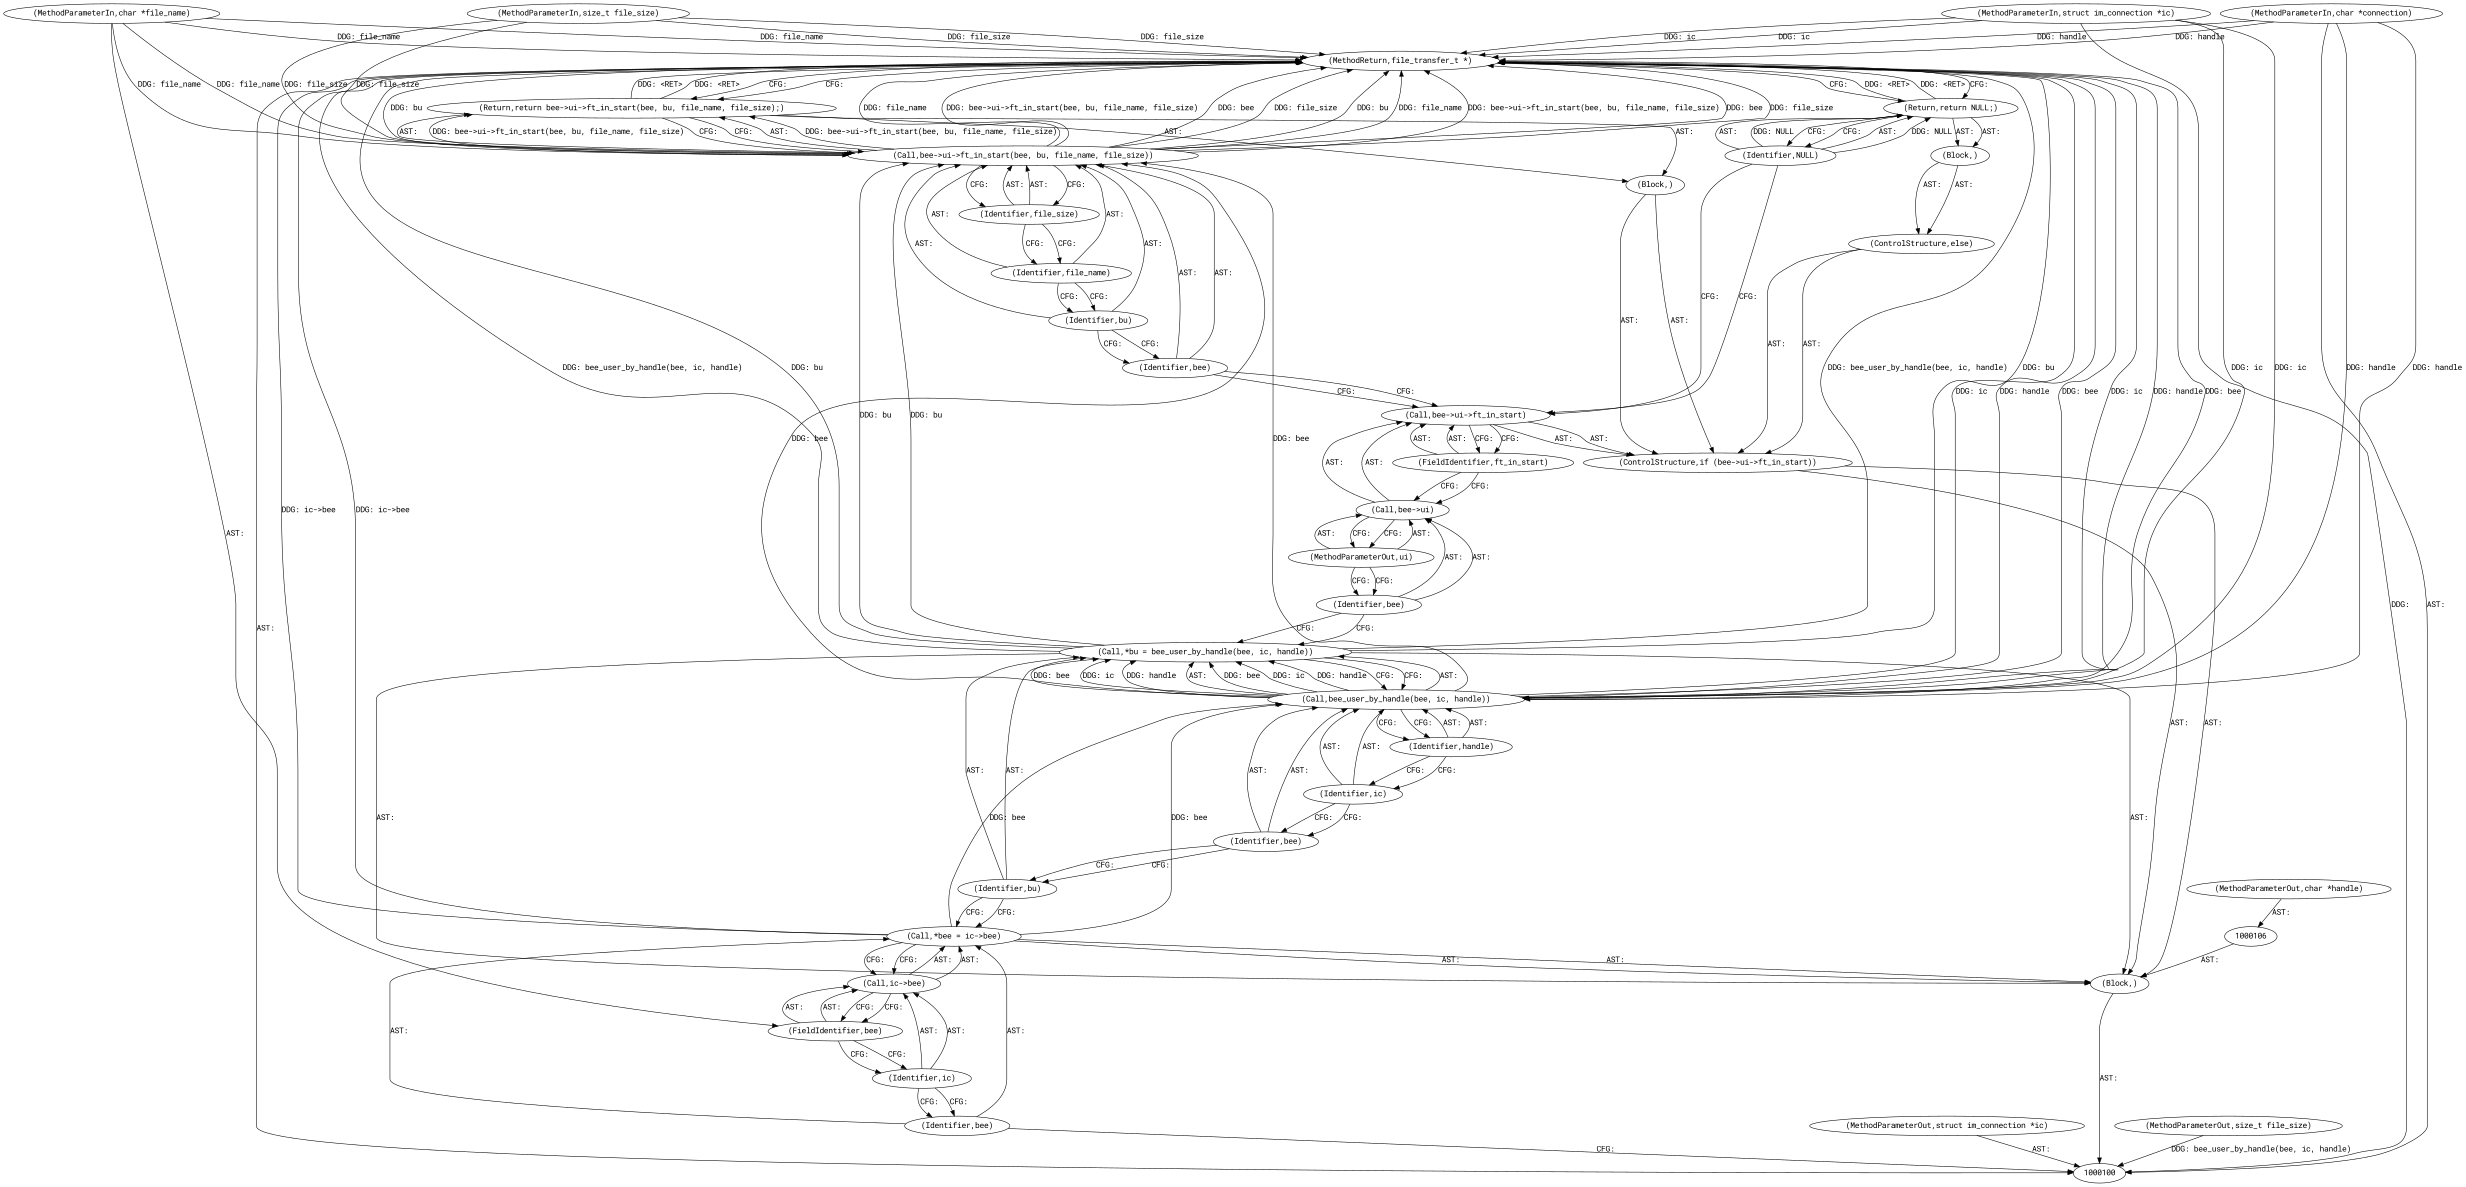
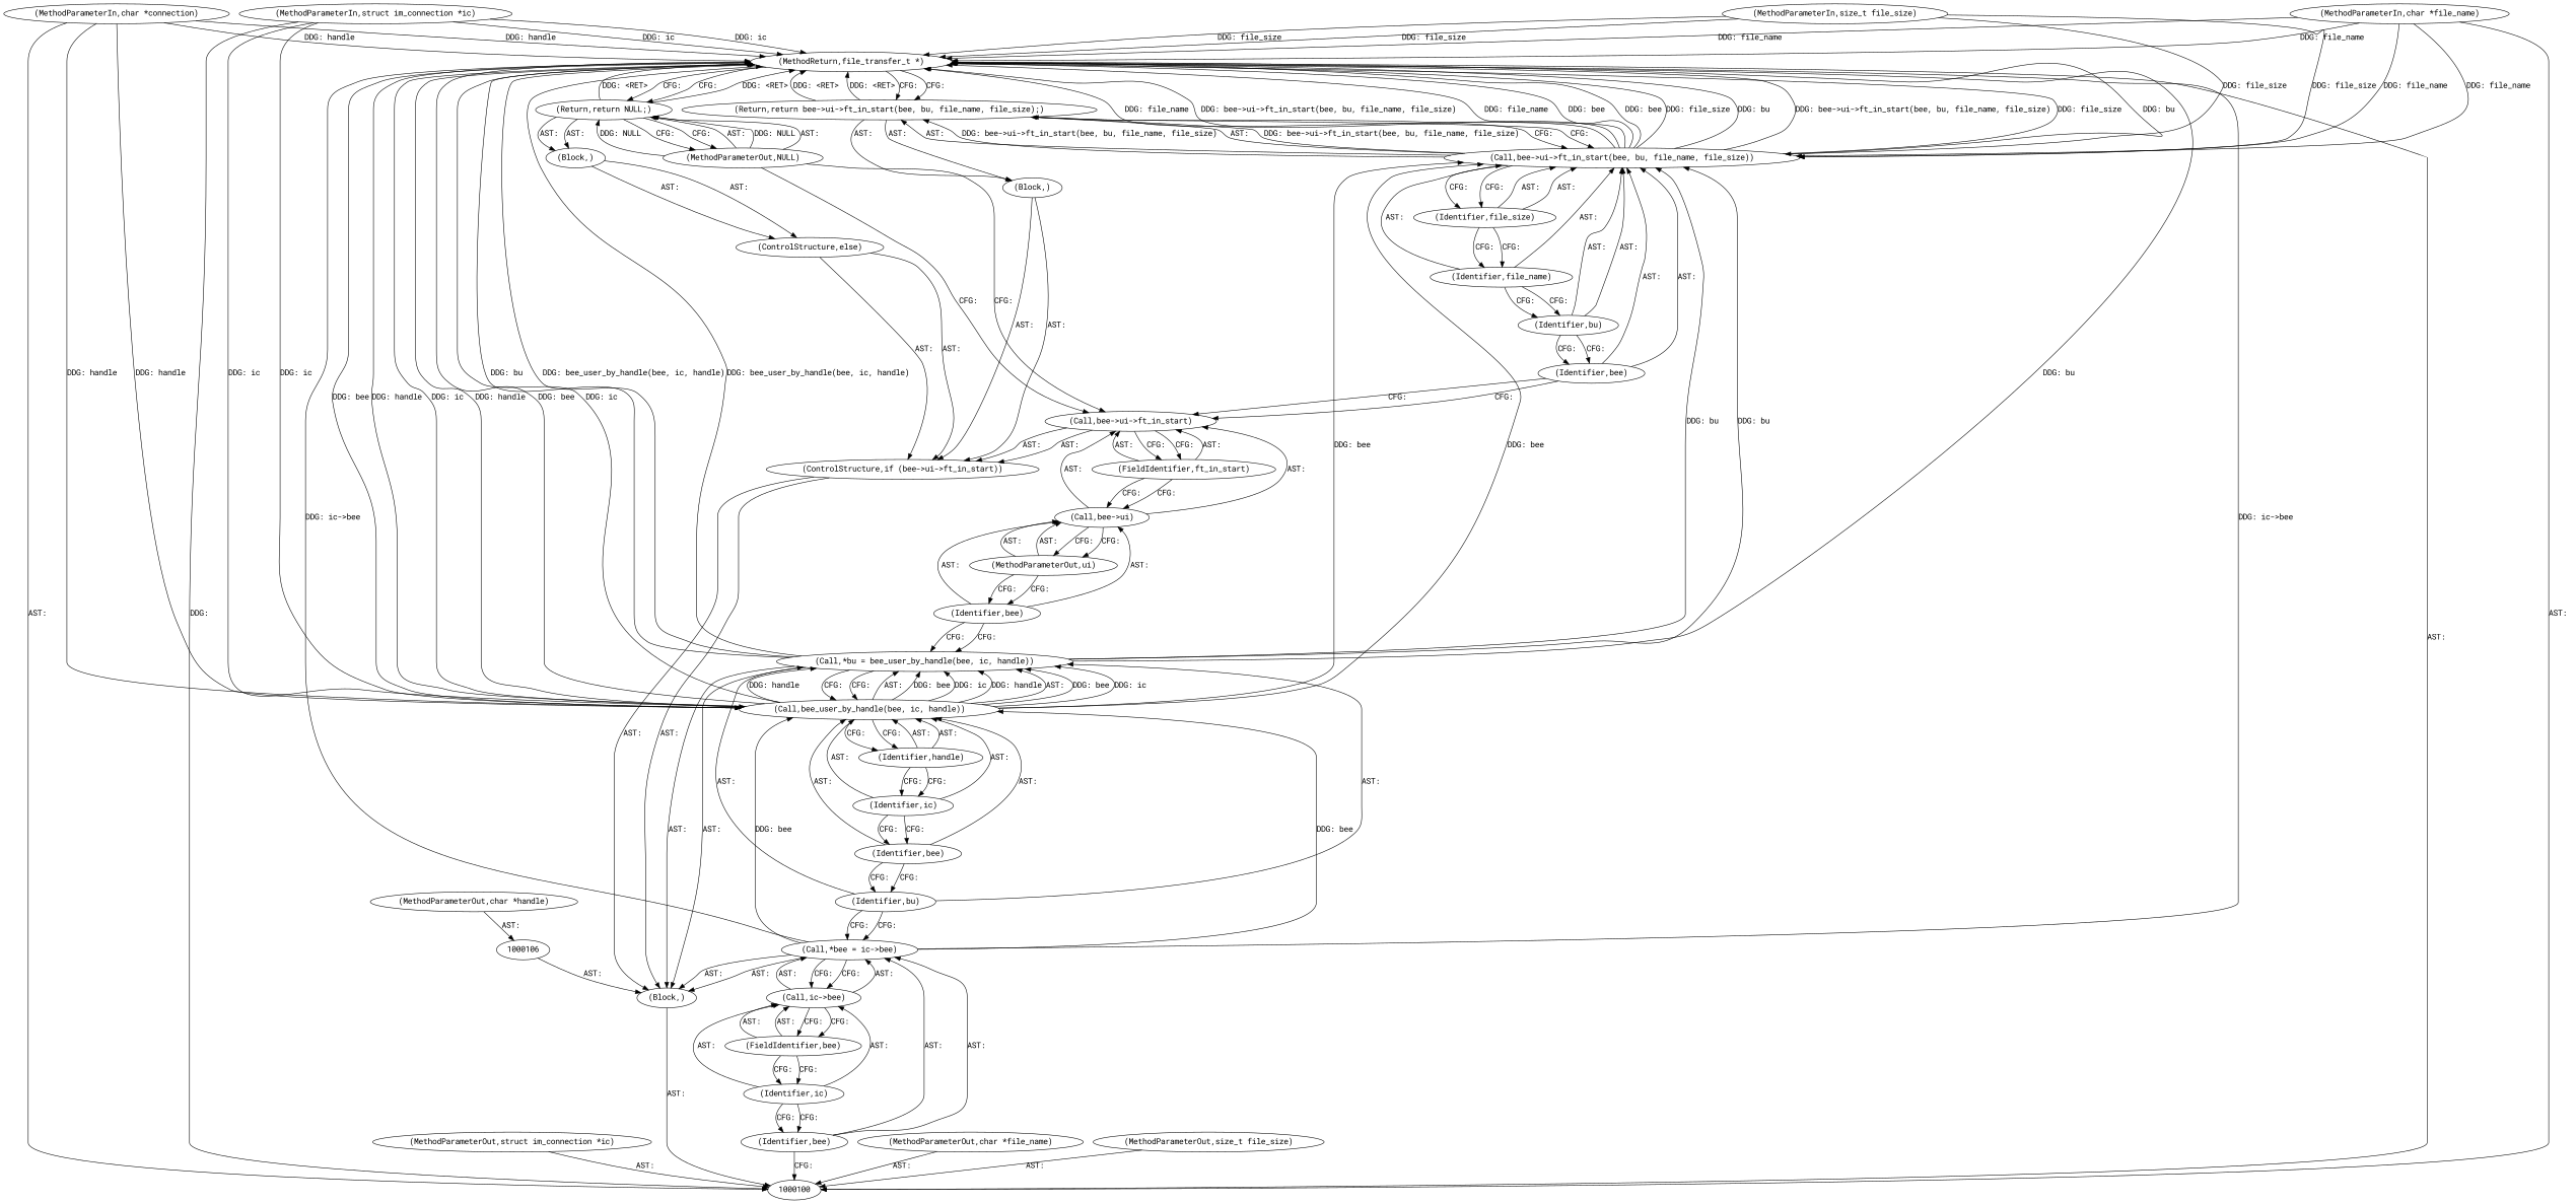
  digraph {
    fontname="Roboto Mono"
    node [fontname="Roboto Mono"]
    edge [fontname="Roboto Mono"]
    n1 [label="(MethodReturn,file_transfer_t *)"]
    n2 [label="(Return,return bee->ui->ft_in_start(bee, bu, file_name, file_size);)"]
    n3 [label="(Return,return NULL;)"]
    1000100
    n5 [label="(Call,bee->ui->ft_in_start(bee, bu, file_name, file_size))"]
    n6 [label="(Block,)"]
    n7 [label="(Block,)"]
-   n8 [label="(Identifier,NULL)"]
+   n8 [label="(MethodParameterOut,NULL)"]
    n9 [label="(MethodParameterIn,struct im_connection *ic)"]
    n10 [label="(Call,bee_user_by_handle(bee, ic, handle))"]
    n11 [label="(Call,*bu = bee_user_by_handle(bee, ic, handle))"]
    n12 [label="(Identifier,handle)"]
    n13 [label="(MethodParameterOut,struct im_connection *ic)"]
    n14 [label="(MethodParameterIn,char *connection)"]
    n15 [label="(MethodParameterOut,char *handle)"]
    1000106
    n17 [label="(MethodParameterIn,char *file_name)"]
    n18 [label="(Identifier,file_size)"]
+   n19 [label="(MethodParameterOut,char *file_name)"]
    n20 [label="(MethodParameterIn,size_t file_size)"]
    n21 [label="(MethodParameterOut,size_t file_size)"]
    n22 [label="(Block,)"]
    n23 [label="(Call,ic->bee)"]
    n24 [label="(FieldIdentifier,bee)"]
    n25 [label="(Call,*bee = ic->bee)"]
    n26 [label="(Identifier,ic)"]
    n27 [label="(Identifier,bee)"]
    n28 [label="(Identifier,bu)"]
    n29 [label="(Identifier,ic)"]
    n30 [label="(Identifier,bee)"]
    n31 [label="(ControlStructure,if (bee->ui->ft_in_start))"]
    n32 [label="(MethodParameterOut,ui)"]
    n33 [label="(Call,bee->ui)"]
    n34 [label="(Identifier,bee)"]
    n35 [label="(Call,bee->ui->ft_in_start)"]
    n36 [label="(FieldIdentifier,ft_in_start)"]
    n37 [label="(Identifier,file_name)"]
    n38 [label="(Identifier,bee)"]
    n39 [label="(Identifier,bu)"]
    n40 [label="(ControlStructure,else)"]
    n1 -> n2 [label="CFG: "]
    n1 -> n2 [label="CFG: "]
    n1 -> n3 [label="CFG: "]
    n1 -> n3 [label="CFG: "]
    n1 -> 1000100 [label="AST: "]
    n2 -> n1 [label="DDG: <RET>"]
    n2 -> n1 [label="DDG: <RET>"]
    n2 -> n5 [label="CFG: "]
    n2 -> n5 [label="CFG: "]
    n2 -> n6 [label="AST: "]
    n2 -> n6 [label="AST: "]
    n3 -> n1 [label="DDG: <RET>"]
    n3 -> n1 [label="DDG: <RET>"]
    n3 -> n7 [label="AST: "]
    n3 -> n7 [label="AST: "]
    n3 -> n8 [label="CFG: "]
    n3 -> n8 [label="CFG: "]
    n5 -> n1 [label="DDG: file_name"]
    n5 -> n1 [label="DDG: bee->ui->ft_in_start(bee, bu, file_name, file_size)"]
    n5 -> n1 [label="DDG: bee"]
    n5 -> n1 [label="DDG: file_size"]
    n5 -> n1 [label="DDG: bu"]
    n5 -> n1 [label="DDG: file_name"]
    n5 -> n1 [label="DDG: bee->ui->ft_in_start(bee, bu, file_name, file_size)"]
    n5 -> n1 [label="DDG: bee"]
    n5 -> n1 [label="DDG: file_size"]
    n5 -> n1 [label="DDG: bu"]
    n5 -> n2 [label="AST: "]
    n5 -> n2 [label="DDG: bee->ui->ft_in_start(bee, bu, file_name, file_size)"]
    n5 -> n2 [label="AST: "]
    n5 -> n2 [label="DDG: bee->ui->ft_in_start(bee, bu, file_name, file_size)"]
    n5 -> n18 [label="CFG: "]
    n5 -> n18 [label="CFG: "]
    n6 -> n31 [label="AST: "]
    n6 -> n31 [label="AST: "]
    n7 -> n40 [label="AST: "]
    n7 -> n40 [label="AST: "]
    n8 -> n3 [label="AST: "]
    n8 -> n3 [label="DDG: NULL"]
    n8 -> n3 [label="AST: "]
    n8 -> n3 [label="DDG: NULL"]
    n8 -> n35 [label="CFG: "]
    n8 -> n35 [label="CFG: "]
    n9 -> n1 [label="DDG: ic"]
    n9 -> n1 [label="DDG: ic"]
    n9 -> 1000100 [label="DDG: "]
    n9 -> n10 [label="DDG: ic"]
    n9 -> n10 [label="DDG: ic"]
    n10 -> n1 [label="DDG: ic"]
    n10 -> n1 [label="DDG: handle"]
    n10 -> n1 [label="DDG: bee"]
    n10 -> n1 [label="DDG: ic"]
    n10 -> n1 [label="DDG: handle"]
    n10 -> n1 [label="DDG: bee"]
    n10 -> n5 [label="DDG: bee"]
    n10 -> n5 [label="DDG: bee"]
    n10 -> n11 [label="AST: "]
    n10 -> n11 [label="DDG: bee"]
    n10 -> n11 [label="DDG: ic"]
    n10 -> n11 [label="DDG: handle"]
    n10 -> n11 [label="AST: "]
    n10 -> n11 [label="DDG: bee"]
    n10 -> n11 [label="DDG: ic"]
    n10 -> n11 [label="DDG: handle"]
    n10 -> n12 [label="CFG: "]
    n10 -> n12 [label="CFG: "]
    n11 -> n1 [label="DDG: bu"]
    n11 -> n1 [label="DDG: bee_user_by_handle(bee, ic, handle)"]
    n11 -> n1 [label="DDG: bu"]
    n11 -> n1 [label="DDG: bee_user_by_handle(bee, ic, handle)"]
    n11 -> n5 [label="DDG: bu"]
    n11 -> n5 [label="DDG: bu"]
    n11 -> n10 [label="CFG: "]
    n11 -> n10 [label="CFG: "]
    n11 -> n22 [label="AST: "]
    n11 -> n22 [label="AST: "]
    n12 -> n10 [label="AST: "]
    n12 -> n10 [label="AST: "]
    n12 -> n29 [label="CFG: "]
    n12 -> n29 [label="CFG: "]
    n13 -> 1000100 [label="AST: "]
    n14 -> n1 [label="DDG: handle"]
    n14 -> n1 [label="DDG: handle"]
    n14 -> 1000100 [label="AST: "]
    n14 -> n10 [label="DDG: handle"]
    n14 -> n10 [label="DDG: handle"]
    n15 -> 1000106 [label="AST: "]
    1000106 -> n22 [label="AST: "]
    n17 -> n1 [label="DDG: file_name"]
    n17 -> n1 [label="DDG: file_name"]
-   n17 -> n24 [label="AST: "]
+   n17 -> 1000100 [label="AST: "]
    n17 -> n5 [label="DDG: file_name"]
    n17 -> n5 [label="DDG: file_name"]
    n18 -> n5 [label="AST: "]
    n18 -> n5 [label="AST: "]
    n18 -> n37 [label="CFG: "]
    n18 -> n37 [label="CFG: "]
+   n19 -> 1000100 [label="AST: "]
    n20 -> n1 [label="DDG: file_size"]
    n20 -> n1 [label="DDG: file_size"]
    n20 -> n5 [label="DDG: file_size"]
    n20 -> n5 [label="DDG: file_size"]
-   n21 -> 1000100 [label="DDG: bee_user_by_handle(bee, ic, handle)"]
+   n21 -> 1000100 [label="AST: "]
    n22 -> 1000100 [label="AST: "]
    n23 -> n24 [label="CFG: "]
    n23 -> n24 [label="CFG: "]
    n23 -> n25 [label="AST: "]
    n23 -> n25 [label="AST: "]
    n24 -> n23 [label="AST: "]
    n24 -> n23 [label="AST: "]
    n24 -> n26 [label="CFG: "]
    n24 -> n26 [label="CFG: "]
    n25 -> n1 [label="DDG: ic->bee"]
    n25 -> n1 [label="DDG: ic->bee"]
    n25 -> n10 [label="DDG: bee"]
    n25 -> n10 [label="DDG: bee"]
    n25 -> n22 [label="AST: "]
    n25 -> n22 [label="AST: "]
    n25 -> n23 [label="CFG: "]
    n25 -> n23 [label="CFG: "]
    n26 -> n23 [label="AST: "]
    n26 -> n23 [label="AST: "]
    n26 -> n27 [label="CFG: "]
    n26 -> n27 [label="CFG: "]
    n27 -> 1000100 [label="CFG: "]
    n27 -> n25 [label="AST: "]
    n27 -> n25 [label="AST: "]
    n28 -> n11 [label="AST: "]
    n28 -> n11 [label="AST: "]
    n28 -> n25 [label="CFG: "]
    n28 -> n25 [label="CFG: "]
    n29 -> n10 [label="AST: "]
    n29 -> n10 [label="AST: "]
    n29 -> n30 [label="CFG: "]
    n29 -> n30 [label="CFG: "]
    n30 -> n10 [label="AST: "]
    n30 -> n10 [label="AST: "]
    n30 -> n28 [label="CFG: "]
    n30 -> n28 [label="CFG: "]
    n31 -> n22 [label="AST: "]
    n31 -> n22 [label="AST: "]
    n32 -> n33 [label="AST: "]
    n32 -> n33 [label="AST: "]
    n32 -> n34 [label="CFG: "]
    n32 -> n34 [label="CFG: "]
    n33 -> n32 [label="CFG: "]
    n33 -> n32 [label="CFG: "]
    n33 -> n35 [label="AST: "]
    n33 -> n35 [label="AST: "]
    n34 -> n11 [label="CFG: "]
    n34 -> n11 [label="CFG: "]
    n34 -> n33 [label="AST: "]
    n34 -> n33 [label="AST: "]
    n35 -> n31 [label="AST: "]
    n35 -> n31 [label="AST: "]
    n35 -> n36 [label="CFG: "]
    n35 -> n36 [label="CFG: "]
    n36 -> n33 [label="CFG: "]
    n36 -> n33 [label="CFG: "]
    n36 -> n35 [label="AST: "]
    n36 -> n35 [label="AST: "]
    n37 -> n5 [label="AST: "]
    n37 -> n5 [label="AST: "]
    n37 -> n39 [label="CFG: "]
    n37 -> n39 [label="CFG: "]
    n38 -> n5 [label="AST: "]
    n38 -> n5 [label="AST: "]
    n38 -> n35 [label="CFG: "]
    n38 -> n35 [label="CFG: "]
    n39 -> n5 [label="AST: "]
    n39 -> n5 [label="AST: "]
    n39 -> n38 [label="CFG: "]
    n39 -> n38 [label="CFG: "]
    n40 -> n31 [label="AST: "]
    n40 -> n31 [label="AST: "]
  }
